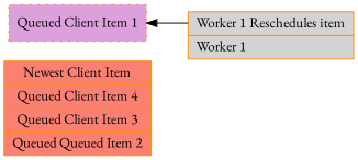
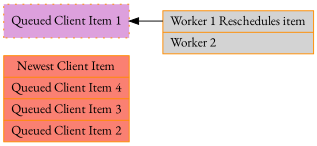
  digraph {
    rankdir=LR
    fontname="EB Garamond"
    node [shape=record style=filled color=darkorange fontname="EB Garamond"]
-   n1 [label="<m> Newest Client Item|Queued Client Item 4 |Queued Client Item 3|<n>Queued Queued Item 2" fillcolor=salmon]
+   n1 [label="<m> Newest Client Item|Queued Client Item 4 |Queued Client Item 3|<n>Queued Client Item 2" fillcolor=salmon]
    n2 [label="<n>Queued Client Item 1" style="dotted,filled" fillcolor=plum]
-   n3 [label="<n>Worker 1 Reschedules item|Worker 1\l" fillcolor=lightgrey]
+   n3 [label="<n>Worker 1 Reschedules item|Worker 2\l" fillcolor=lightgrey]
    n2 -> n3 [dir=back headport=n tailport=n fontname="EB Garamond"]
  }
